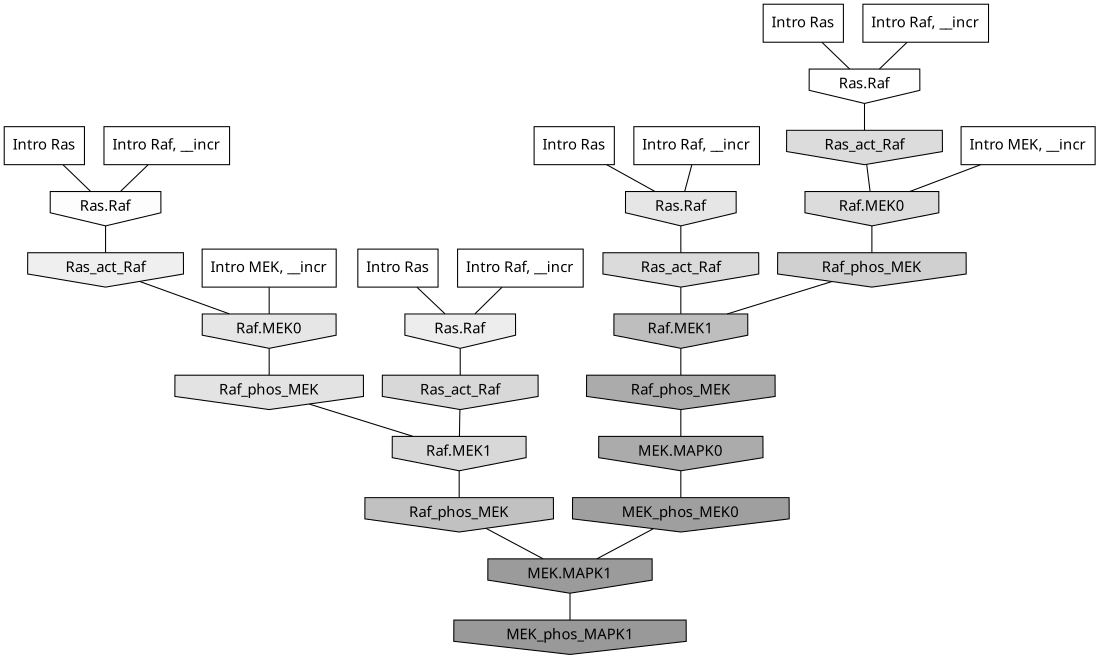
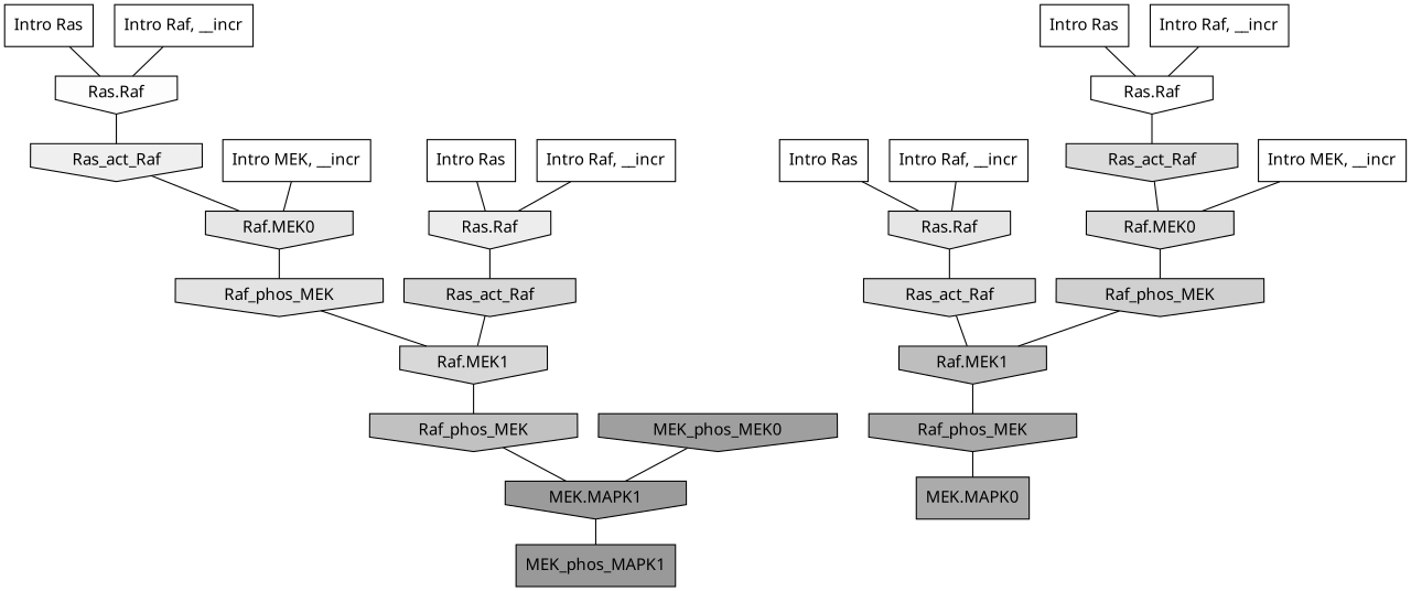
  digraph {
    rankdir=TB
    ranksep=0.30
    node [fillcolor="0.000 0.000 1.000" fontname="CMU Serif" shape=invhouse style=filled]
    edge [color="0.000 0.000 0.000" dir=none fontname="CMU Serif"]
    n1 [label="Intro Ras" shape=rectangle]
    n2 [fillcolor="0.000 0.000 0.990" label="Ras.Raf"]
    n3 [fillcolor="0.000 0.000 0.934" label=Ras_act_Raf]
    n4 [label="Intro Ras" shape=rectangle]
    n5 [fillcolor="0.000 0.000 0.900" label="Ras.Raf"]
    n6 [fillcolor="0.000 0.000 0.859" label=Ras_act_Raf]
    n7 [label="Intro Ras" shape=rectangle]
    n8 [label="Ras.Raf"]
    n9 [fillcolor="0.000 0.000 0.863" label=Ras_act_Raf]
    n10 [label="Intro Ras" shape=rectangle]
    n11 [fillcolor="0.000 0.000 0.927" label="Ras.Raf"]
    n12 [fillcolor="0.000 0.000 0.846" label=Ras_act_Raf]
    n13 [label="Intro Raf, __incr" shape=rectangle]
    n14 [label="Intro Raf, __incr" shape=rectangle]
    n15 [label="Intro Raf, __incr" shape=rectangle]
    n16 [label="Intro Raf, __incr" shape=rectangle]
    n17 [label="Intro MEK, __incr" shape=rectangle]
    n18 [fillcolor="0.000 0.000 0.863" label="Raf.MEK0"]
    n19 [fillcolor="0.000 0.000 0.814" label=Raf_phos_MEK]
    n20 [label="Intro MEK, __incr" shape=rectangle]
    n21 [fillcolor="0.000 0.000 0.900" label="Raf.MEK0"]
    n22 [fillcolor="0.000 0.000 0.888" label=Raf_phos_MEK]
-   n23 [fillcolor="0.000 0.000 0.669" label="MEK.MAPK0"]
+   n23 [fillcolor="0.000 0.000 0.669" label="MEK.MAPK0" shape=box]
    n24 [fillcolor="0.000 0.000 0.622" label=MEK_phos_MEK0]
    n25 [fillcolor="0.000 0.000 0.846" label="Raf.MEK1"]
    n26 [fillcolor="0.000 0.000 0.746" label="Raf.MEK1"]
    n27 [fillcolor="0.000 0.000 0.757" label=Raf_phos_MEK]
    n28 [fillcolor="0.000 0.000 0.669" label=Raf_phos_MEK]
    n29 [fillcolor="0.000 0.000 0.608" label="MEK.MAPK1"]
-   n30 [fillcolor="0.000 0.000 0.600" label=MEK_phos_MAPK1]
+   n30 [fillcolor="0.000 0.000 0.600" label=MEK_phos_MAPK1 shape=box]
    n1 -> n2
    n2 -> n3
    n3 -> n21
    n4 -> n5
    n5 -> n6
    n6 -> n26
    n7 -> n8
    n8 -> n9
    n9 -> n18
    n10 -> n11
    n11 -> n12
    n12 -> n25
    n13 -> n11
    n14 -> n5
    n15 -> n8
    n16 -> n2
    n17 -> n18
    n18 -> n19
    n19 -> n26
    n20 -> n21
    n21 -> n22
    n22 -> n25
-   n23 -> n24
    n24 -> n29
    n25 -> n27
    n26 -> n28
    n27 -> n29
    n28 -> n23
    n29 -> n30
  }
